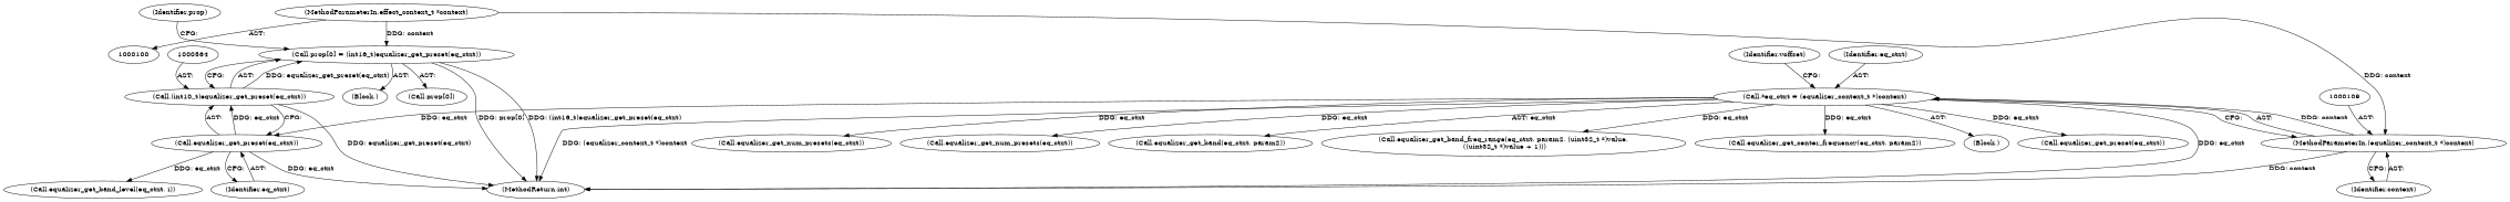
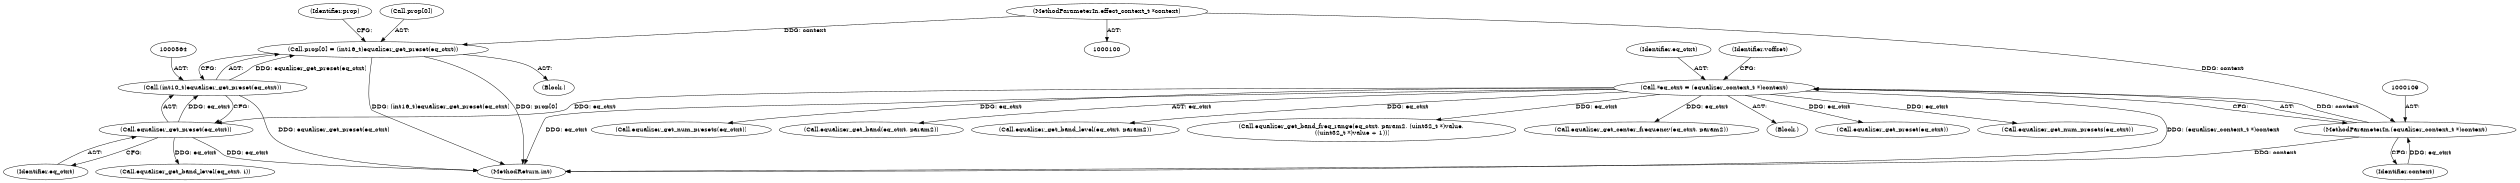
  digraph {
    n1 [label="(Call,prop[0] = (int16_t)equalizer_get_preset(eq_ctxt))"]
    n2 [label="(Call,(int10_t)equalizer_get_preset(eq_ctxt))"]
    n3 [label="(Block,)"]
    n4 [label="(MethodReturn,int)"]
    n5 [label="(Call,equalizer_get_preset(eq_ctxt))"]
    n6 [label="(Identifier,eq_ctxt)"]
    n7 [label="(Call,equalizer_get_band_level(eq_ctxt, i))"]
    n8 [label="(Call,*eq_ctxt = (equalizer_context_t *)context)"]
    n9 [label="(MethodParameterIn,(equalizer_context_t *)context)"]
    n10 [label="(Call,equalizer_get_num_presets(eq_ctxt))"]
    n11 [label="(Call,equalizer_get_band(eq_ctxt, param2))"]
+   n12 [label="(Call,equalizer_get_band_level(eq_ctxt, param2))"]
    n13 [label="(Call,equalizer_get_band_freq_range(eq_ctxt, param2, (uint32_t *)value,\n ((uint32_t *)value + 1)))"]
    n14 [label="(Call,equalizer_get_center_frequency(eq_ctxt, param2))"]
    n15 [label="(Block,)"]
    n16 [label="(Call,equalizer_get_preset(eq_ctxt))"]
    n17 [label="(Call,equalizer_get_num_presets(eq_ctxt))"]
    n18 [label="(Identifier,context)"]
    n19 [label="(MethodParameterIn,effect_context_t *context)"]
    1000100
    n21 [label="(Identifier,eq_ctxt)"]
    n22 [label="(Identifier,voffset)"]
    n23 [label="(Identifier,prop)"]
    n24 [label="(Call,prop[0])"]
    1000564
    1000109
    n1 -> n2 [label="CFG: "]
    n1 -> n3 [label="AST: "]
    n1 -> n4 [label="DDG: prop[0]"]
    n1 -> n4 [label="DDG: (int16_t)equalizer_get_preset(eq_ctxt)"]
    n2 -> n1 [label="AST: "]
    n2 -> n1 [label="DDG: equalizer_get_preset(eq_ctxt)"]
    n2 -> n4 [label="DDG: equalizer_get_preset(eq_ctxt)"]
    n2 -> n5 [label="CFG: "]
    n5 -> n2 [label="AST: "]
    n5 -> n2 [label="DDG: eq_ctxt"]
    n5 -> n4 [label="DDG: eq_ctxt"]
    n5 -> n6 [label="CFG: "]
    n5 -> n7 [label="DDG: eq_ctxt"]
    n6 -> n5 [label="AST: "]
    n8 -> n4 [label="DDG: (equalizer_context_t *)context"]
    n8 -> n4 [label="DDG: eq_ctxt"]
    n8 -> n5 [label="DDG: eq_ctxt"]
    n8 -> n9 [label="CFG: "]
    n8 -> n10 [label="DDG: eq_ctxt"]
    n8 -> n11 [label="AST: eq_ctxt"]
+   n8 -> n12 [label="DDG: eq_ctxt"]
    n8 -> n13 [label="DDG: eq_ctxt"]
    n8 -> n14 [label="DDG: eq_ctxt"]
    n8 -> n15 [label="AST: "]
    n8 -> n16 [label="DDG: eq_ctxt"]
    n8 -> n17 [label="DDG: eq_ctxt"]
    n9 -> n4 [label="DDG: context"]
    n9 -> n8 [label="AST: "]
    n9 -> n8 [label="DDG: context"]
    n9 -> n18 [label="CFG: "]
-   n18 -> n9 [label="AST: "]
+   n18 -> n9 [label="DDG: eq_ctxt"]
    n19 -> n1 [label="DDG: context"]
    n19 -> n9 [label="DDG: context"]
    n19 -> 1000100 [label="AST: "]
    n21 -> n8 [label="AST: "]
    n22 -> n8 [label="CFG: "]
    n23 -> n1 [label="CFG: "]
-   n1 -> n24 [label="AST: "]
+   n24 -> n1 [label="AST: "]
    1000564 -> n2 [label="AST: "]
    1000109 -> n9 [label="AST: "]
  }
